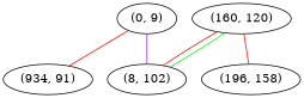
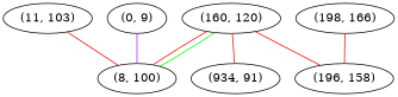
  graph {
    edge [color=red weight=1]
-   "(8, 100)" [label="(8, 102)"]
+   "(11, 103)"
+   "(8, 100)"
    n3 [label="(0, 9)"]
    n4 [label="(196, 158)"]
+   "(198, 166)"
    "(160, 120)"
    n7 [label="(934, 91)"]
+   "(11, 103)" -- "(8, 100)"
    n3 -- "(8, 100)" [color=purple weight=4]
+   "(198, 166)" -- n4
    "(160, 120)" -- "(8, 100)"
    "(160, 120)" -- "(8, 100)" [color=green weight=2]
    "(160, 120)" -- n4
-   n3 -- n7
+   "(160, 120)" -- n7
  }
